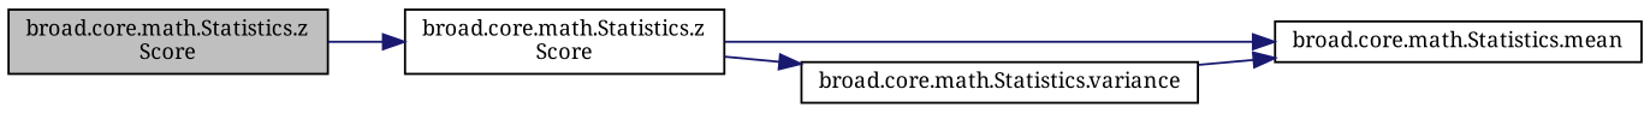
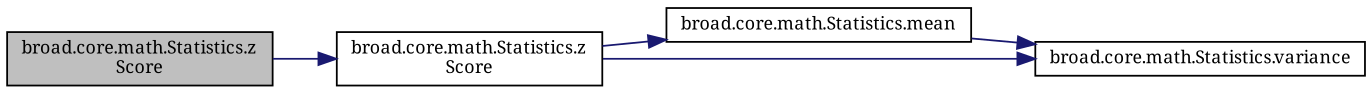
  digraph {
    rankdir=LR
    fontname="Noto Serif"
    node [color=black fillcolor=white fontname="Noto Serif" fontsize=10 shape=record style=filled]
    edge [color=midnightblue fontname="Noto Serif" fontsize=10 labelfontname=Helvetica labelfontsize=10 style=solid]
    n1 [fillcolor=grey75 fontcolor=black height=0.2 label="broad.core.math.Statistics.z\lScore" width=0.4]
    n2 [height=0.2 label="broad.core.math.Statistics.z\lScore" width=0.4]
    n3 [height=0.2 label="broad.core.math.Statistics.mean" width=0.4]
    n4 [height=0.2 label="broad.core.math.Statistics.variance" width=0.4]
    n1 -> n2
    n2 -> n3
    n2 -> n4
-   n4 -> n3
+   n3 -> n4
  }
